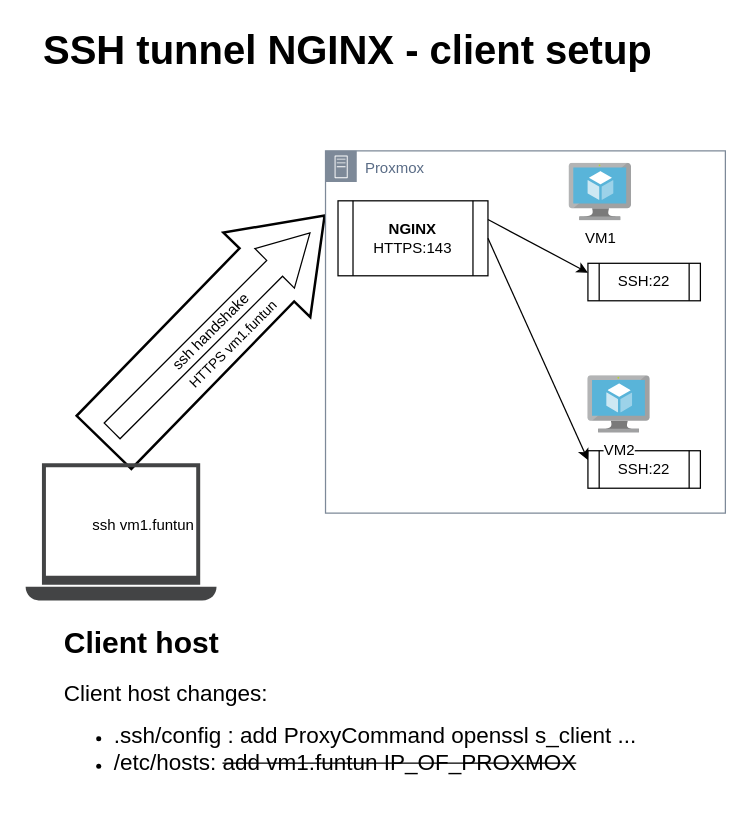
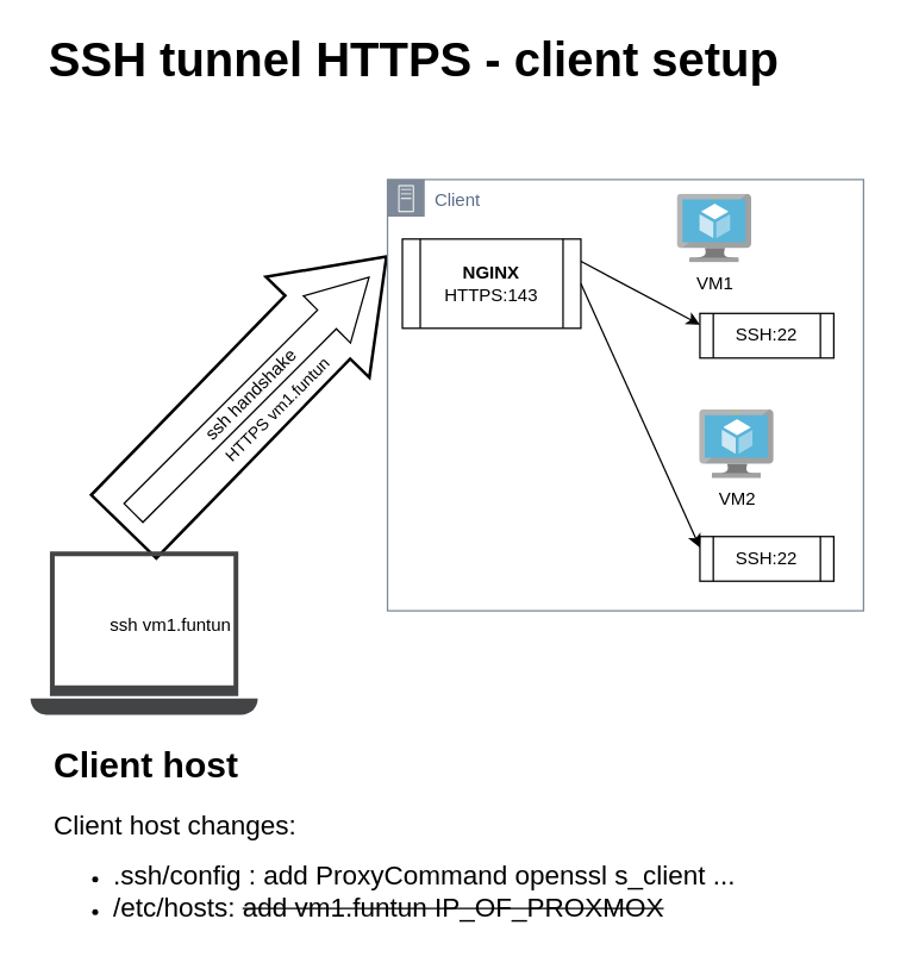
  <mxCell id="0" />
  <mxCell id="1" parent="0" />
  <mxCell id="2" value="" style="shape=flexArrow;endArrow=classic;html=1;rounded=0;width=60;endSize=21.45;endWidth=34;strokeWidth=2;" parent="1" edge="1"><mxGeometry width="50" height="50" relative="1" as="geometry"><mxPoint x="82" y="354" as="sourcePoint" /><mxPoint x="260" y="171" as="targetPoint" /></mxGeometry></mxCell>
  <mxCell id="3" value="HTTPS vm1.funtun" style="edgeLabel;html=1;align=center;verticalAlign=middle;resizable=0;points=[];rotation=-45;" parent="2" vertex="1" connectable="0"><mxGeometry x="0.1" y="-25" relative="1" as="geometry"><mxPoint x="-12" y="4" as="offset" /></mxGeometry></mxCell>
- <mxCell id="4" value="Proxmox" style="points=[[0,0],[0.25,0],[0.5,0],[0.75,0],[1,0],[1,0.25],[1,0.5],[1,0.75],[1,1],[0.75,1],[0.5,1],[0.25,1],[0,1],[0,0.75],[0,0.5],[0,0.25]];outlineConnect=0;gradientColor=none;html=1;whiteSpace=wrap;fontSize=12;fontStyle=0;container=1;pointerEvents=0;collapsible=0;recursiveResize=0;shape=mxgraph.aws4.group;grIcon=mxgraph.aws4.group_on_premise;strokeColor=#7D8998;fillColor=none;verticalAlign=top;align=left;spacingLeft=30;fontColor=#5A6C86;dashed=0;" parent="1" vertex="1"><mxGeometry x="260" y="120" width="320" height="290" as="geometry" /></mxCell>
+ <mxCell id="4" value="Client" style="points=[[0,0],[0.25,0],[0.5,0],[0.75,0],[1,0],[1,0.25],[1,0.5],[1,0.75],[1,1],[0.75,1],[0.5,1],[0.25,1],[0,1],[0,0.75],[0,0.5],[0,0.25]];outlineConnect=0;gradientColor=none;html=1;whiteSpace=wrap;fontSize=12;fontStyle=0;container=1;pointerEvents=0;collapsible=0;recursiveResize=0;shape=mxgraph.aws4.group;grIcon=mxgraph.aws4.group_on_premise;strokeColor=#7D8998;fillColor=none;verticalAlign=top;align=left;spacingLeft=30;fontColor=#5A6C86;dashed=0;" parent="1" vertex="1"><mxGeometry x="260" y="120" width="320" height="290" as="geometry" /></mxCell>
  <mxCell id="5" value="&lt;b&gt;NGINX&lt;/b&gt;&lt;div&gt;HTTPS:143&lt;/div&gt;" style="shape=process;whiteSpace=wrap;html=1;backgroundOutline=1;" parent="4" vertex="1"><mxGeometry x="10" y="40" width="120" height="60" as="geometry" /></mxCell>
  <mxCell id="6" value="SSH:22" style="shape=process;whiteSpace=wrap;html=1;backgroundOutline=1;" parent="4" vertex="1"><mxGeometry x="210" y="90" width="90" height="30" as="geometry" /></mxCell>
  <mxCell id="7" value="SSH:22" style="shape=process;whiteSpace=wrap;html=1;backgroundOutline=1;" parent="4" vertex="1"><mxGeometry x="210" y="240" width="90" height="30" as="geometry" /></mxCell>
  <mxCell id="8" value="VM1" style="image;sketch=0;aspect=fixed;html=1;points=[];align=center;fontSize=12;image=img/lib/mscae/Virtual_Machine.svg;" parent="4" vertex="1"><mxGeometry x="195" y="10" width="50" height="46" as="geometry" /></mxCell>
- <mxCell id="9" value="VM2" style="image;sketch=0;aspect=fixed;html=1;points=[];align=center;fontSize=12;image=img/lib/mscae/Virtual_Machine.svg;" parent="4" vertex="1"><mxGeometry x="210" y="180" width="50" height="46" as="geometry" /></mxCell>
+ <mxCell id="9" value="VM2" style="image;sketch=0;aspect=fixed;html=1;points=[];align=center;fontSize=12;image=img/lib/mscae/Virtual_Machine.svg;" parent="4" vertex="1"><mxGeometry x="210" y="155" width="50" height="46" as="geometry" /></mxCell>
  <mxCell id="10" value="" style="endArrow=classic;html=1;rounded=0;entryX=0;entryY=0.25;entryDx=0;entryDy=0;exitX=1;exitY=0.25;exitDx=0;exitDy=0;" parent="4" source="5" target="6" edge="1"><mxGeometry width="50" height="50" relative="1" as="geometry"><mxPoint x="130" y="240" as="sourcePoint" /><mxPoint x="180" y="190" as="targetPoint" /></mxGeometry></mxCell>
  <mxCell id="11" value="" style="endArrow=classic;html=1;rounded=0;entryX=0;entryY=0.25;entryDx=0;entryDy=0;exitX=1;exitY=0.5;exitDx=0;exitDy=0;" parent="4" source="5" target="7" edge="1"><mxGeometry width="50" height="50" relative="1" as="geometry"><mxPoint x="130" y="240" as="sourcePoint" /><mxPoint x="180" y="190" as="targetPoint" /></mxGeometry></mxCell>
  <mxCell id="12" value="ssh handshake" style="verticalLabelPosition=middle;verticalAlign=middle;html=1;strokeWidth=1;shape=mxgraph.arrows2.arrow;dy=0.6;dx=40;notch=0;direction=east;rotation=-45;spacingBottom=0;labelPosition=center;align=center;" parent="1" vertex="1"><mxGeometry x="56.42" y="242.53" width="223.93" height="44.78" as="geometry" /></mxCell>
  <mxCell id="13" value="" style="group" parent="1" vertex="1" connectable="0"><mxGeometry x="20" y="370" width="152.78" height="110" as="geometry" /></mxCell>
  <mxCell id="14" value="" style="sketch=0;pointerEvents=1;shadow=0;dashed=0;html=1;strokeColor=none;fillColor=#434445;aspect=fixed;labelPosition=center;verticalLabelPosition=bottom;verticalAlign=top;align=center;outlineConnect=0;shape=mxgraph.vvd.laptop;" parent="13" vertex="1"><mxGeometry width="152.78" height="110" as="geometry" /></mxCell>
  <mxCell id="15" value="ssh vm1.funtun" style="text;html=1;align=center;verticalAlign=middle;whiteSpace=wrap;rounded=0;" parent="13" vertex="1"><mxGeometry x="51" y="35" width="87" height="30" as="geometry" /></mxCell>
- <mxCell id="16" value="SSH tunnel NGINX - client setup" style="text;html=1;align=center;verticalAlign=middle;whiteSpace=wrap;rounded=0;fontSize=32;fontStyle=1" parent="1" vertex="1"><mxGeometry x="30" y="20" width="496" height="40" as="geometry" /></mxCell>
- <mxCell id="17" value="&lt;h1 style=&quot;margin-top: 0px;&quot;&gt;Client host&lt;/h1&gt;&lt;p&gt;&lt;font style=&quot;font-size: 18px;&quot;&gt;Client host changes:&lt;/font&gt;&lt;/p&gt;&lt;p&gt;&lt;/p&gt;&lt;ul&gt;&lt;li&gt;&lt;font style=&quot;font-size: 18px;&quot;&gt;.ssh/config : add ProxyCommand openssl s_client ...&lt;/font&gt;&lt;/li&gt;&lt;li&gt;&lt;font style=&quot;font-size: 18px;&quot;&gt;/etc/hosts: &lt;strike&gt;add vm1.funtun IP_OF_PROXMOX&lt;/strike&gt;&lt;/font&gt;&lt;/li&gt;&lt;/ul&gt;&lt;p&gt;&lt;/p&gt;" style="text;html=1;whiteSpace=wrap;overflow=hidden;rounded=0;" parent="1" vertex="1"><mxGeometry x="49" y="493" width="549" height="136" as="geometry" /></mxCell>
+ <mxCell id="16" value="SSH tunnel HTTPS - client setup" style="text;html=1;align=center;verticalAlign=middle;whiteSpace=wrap;rounded=0;fontSize=32;fontStyle=1" parent="1" vertex="1"><mxGeometry x="30" y="20" width="496" height="40" as="geometry" /></mxCell>
+ <mxCell id="17" value="&lt;h1 style=&quot;margin-top: 0px;&quot;&gt;Client host&lt;/h1&gt;&lt;p&gt;&lt;font style=&quot;font-size: 18px;&quot;&gt;Client host changes:&lt;/font&gt;&lt;/p&gt;&lt;p&gt;&lt;/p&gt;&lt;ul&gt;&lt;li&gt;&lt;font style=&quot;font-size: 18px;&quot;&gt;.ssh/config : add ProxyCommand openssl s_client ...&lt;/font&gt;&lt;/li&gt;&lt;li&gt;&lt;font style=&quot;font-size: 18px;&quot;&gt;/etc/hosts: &lt;strike&gt;add vm1.funtun IP_OF_PROXMOX&lt;/strike&gt;&lt;/font&gt;&lt;/li&gt;&lt;/ul&gt;&lt;p&gt;&lt;/p&gt;" style="text;html=1;whiteSpace=wrap;overflow=hidden;rounded=0;" parent="1" vertex="1"><mxGeometry x="34" y="493" width="549" height="136" as="geometry" /></mxCell>
